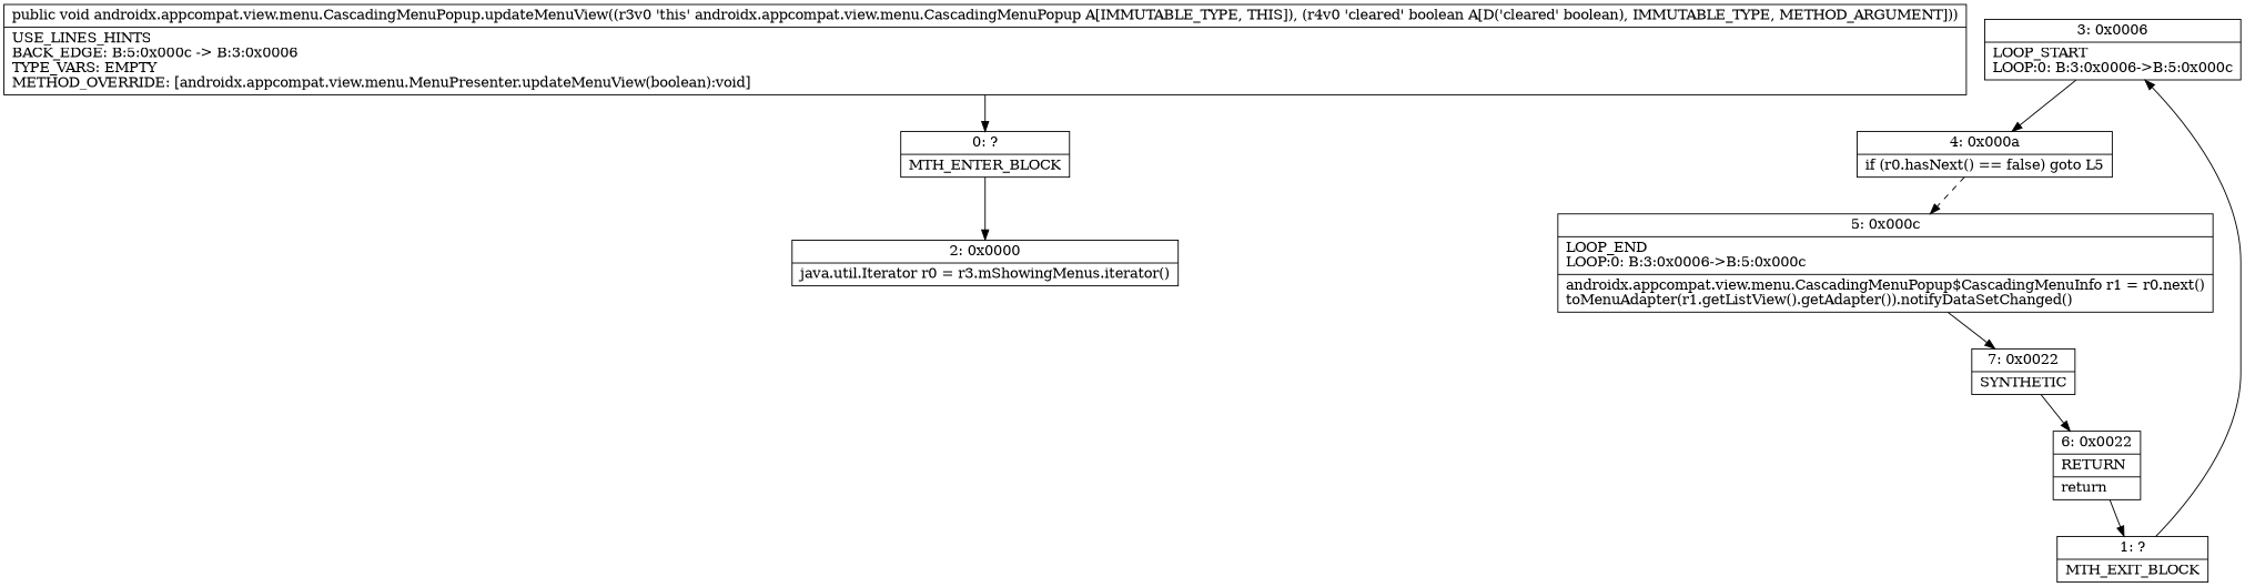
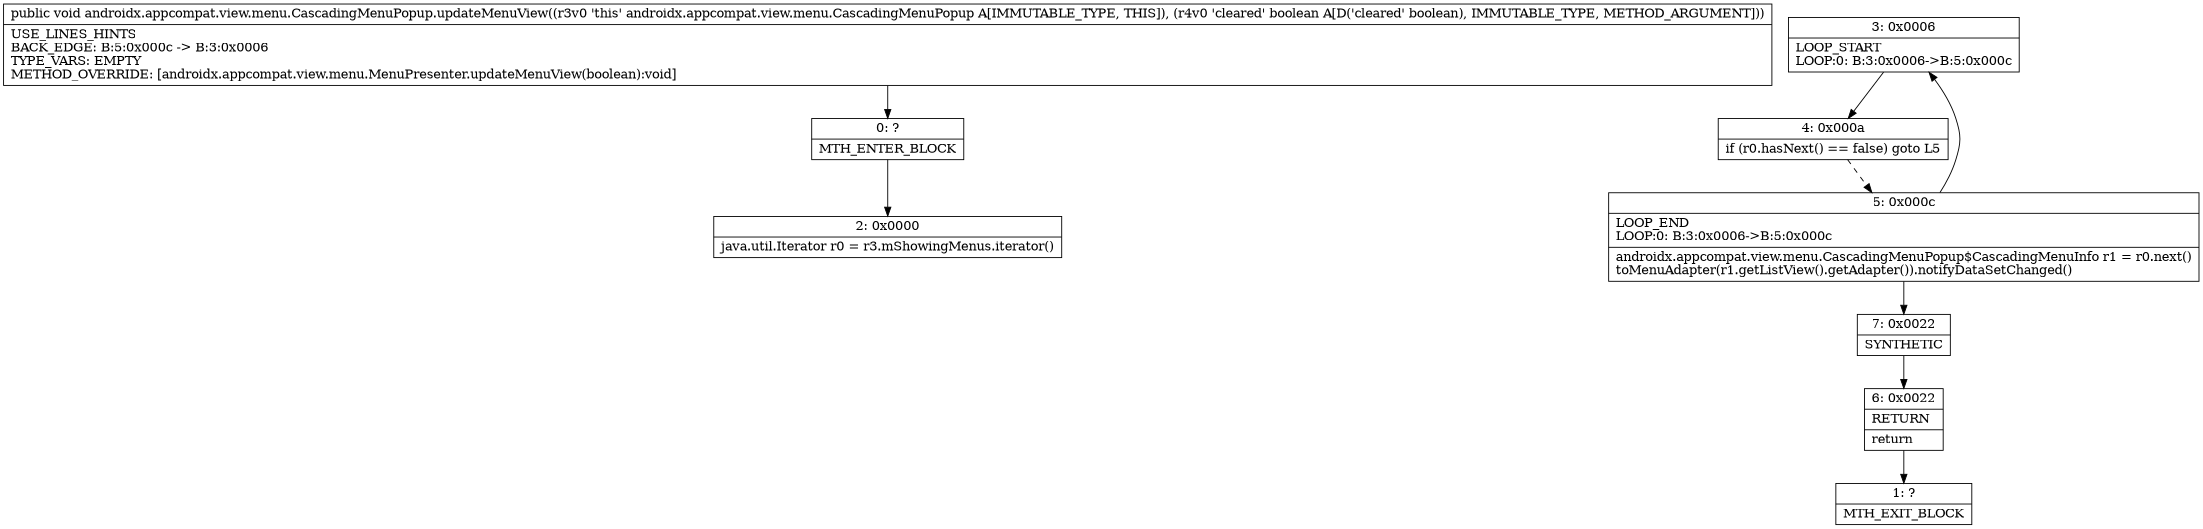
  digraph {
    node [shape=record]
    n1 [label="{0\:\ ?|MTH_ENTER_BLOCK\l}"]
    n2 [label="{2\:\ 0x0000|java.util.Iterator r0 = r3.mShowingMenus.iterator()\l}"]
    n3 [label="{3\:\ 0x0006|LOOP_START\lLOOP:0: B:3:0x0006\-\>B:5:0x000c\l}"]
    n4 [label="{4\:\ 0x000a|if (r0.hasNext() == false) goto L5\l}"]
    n5 [label="{5\:\ 0x000c|LOOP_END\lLOOP:0: B:3:0x0006\-\>B:5:0x000c\l|androidx.appcompat.view.menu.CascadingMenuPopup$CascadingMenuInfo r1 = r0.next()\ltoMenuAdapter(r1.getListView().getAdapter()).notifyDataSetChanged()\l}"]
    n6 [label="{7\:\ 0x0022|SYNTHETIC\l}"]
    n7 [label="{6\:\ 0x0022|RETURN\l|return\l}"]
    n8 [label="{1\:\ ?|MTH_EXIT_BLOCK\l}"]
    n9 [label="{public void androidx.appcompat.view.menu.CascadingMenuPopup.updateMenuView((r3v0 'this' androidx.appcompat.view.menu.CascadingMenuPopup A[IMMUTABLE_TYPE, THIS]), (r4v0 'cleared' boolean A[D('cleared' boolean), IMMUTABLE_TYPE, METHOD_ARGUMENT]))  | USE_LINES_HINTS\lBACK_EDGE: B:5:0x000c \-\> B:3:0x0006\lTYPE_VARS: EMPTY\lMETHOD_OVERRIDE: [androidx.appcompat.view.menu.MenuPresenter.updateMenuView(boolean):void]\l}"]
    n1 -> n2
    n3 -> n4
    n4 -> n5 [style=dashed]
-   n8 -> n3
+   n5 -> n3
    n5 -> n6
    n6 -> n7
    n7 -> n8
    n9 -> n1
  }
